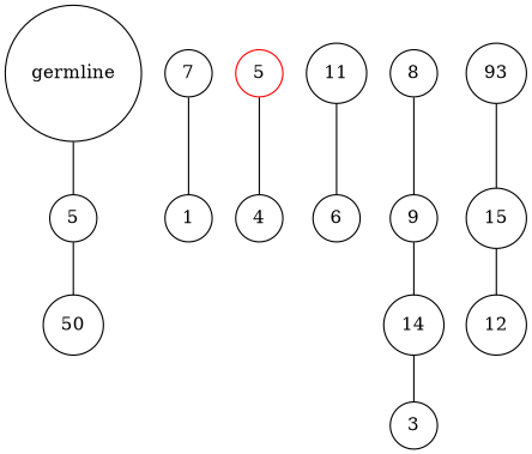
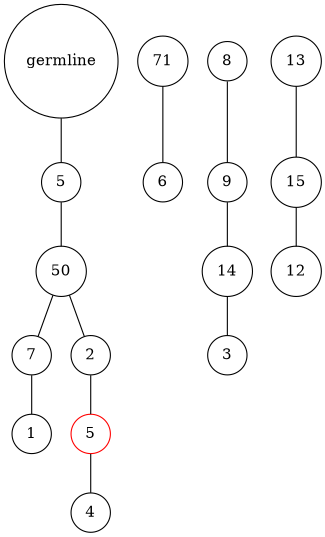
  graph {
    rankdir=UD
    splines=line
    node [shape=circle]
    n1 [label=germline]
    n2 [label=5]
    n3 [label=50]
    n4 [label=7]
+   n5 [label=2]
    n6 [label=1]
    n7 [color=red label=5]
-   n8 [label=11]
+   n8 [label=71]
    n9 [label=6]
    n10 [label=4]
    n11 [label=8]
    n12 [label=9]
    n13 [label=14]
    n14 [label=3]
    n15 [label=12]
-   n16 [label=93]
+   n16 [label=13]
    n17 [label=15]
    n1 -- n2
    n2 -- n3
+   n3 -- n4
+   n3 -- n5
    n4 -- n6
+   n5 -- n7
    n7 -- n10
    n8 -- n9
    n11 -- n12
    n12 -- n13
    n13 -- n14
    n16 -- n17
    n17 -- n15
  }
